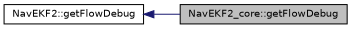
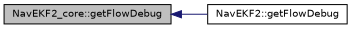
  digraph {
    rankdir=LR
    node [color=black fontname=Helvetica fontsize=10 shape=record style=filled]
    n1 [fillcolor=grey75 fontcolor=black height=0.2 label="NavEKF2_core::getFlowDebug" width=0.4]
    n2 [fillcolor=white height=0.2 label="NavEKF2::getFlowDebug" width=0.4]
-   n2 -> n1 [color=midnightblue dir=back fontname=Helvetica fontsize=10 labelfontname=Helvetica labelfontsize=10 style=solid]
+   n1 -> n2 [color=midnightblue dir=back fontname=Helvetica fontsize=10 labelfontname=Helvetica labelfontsize=10 style=solid]
  }
